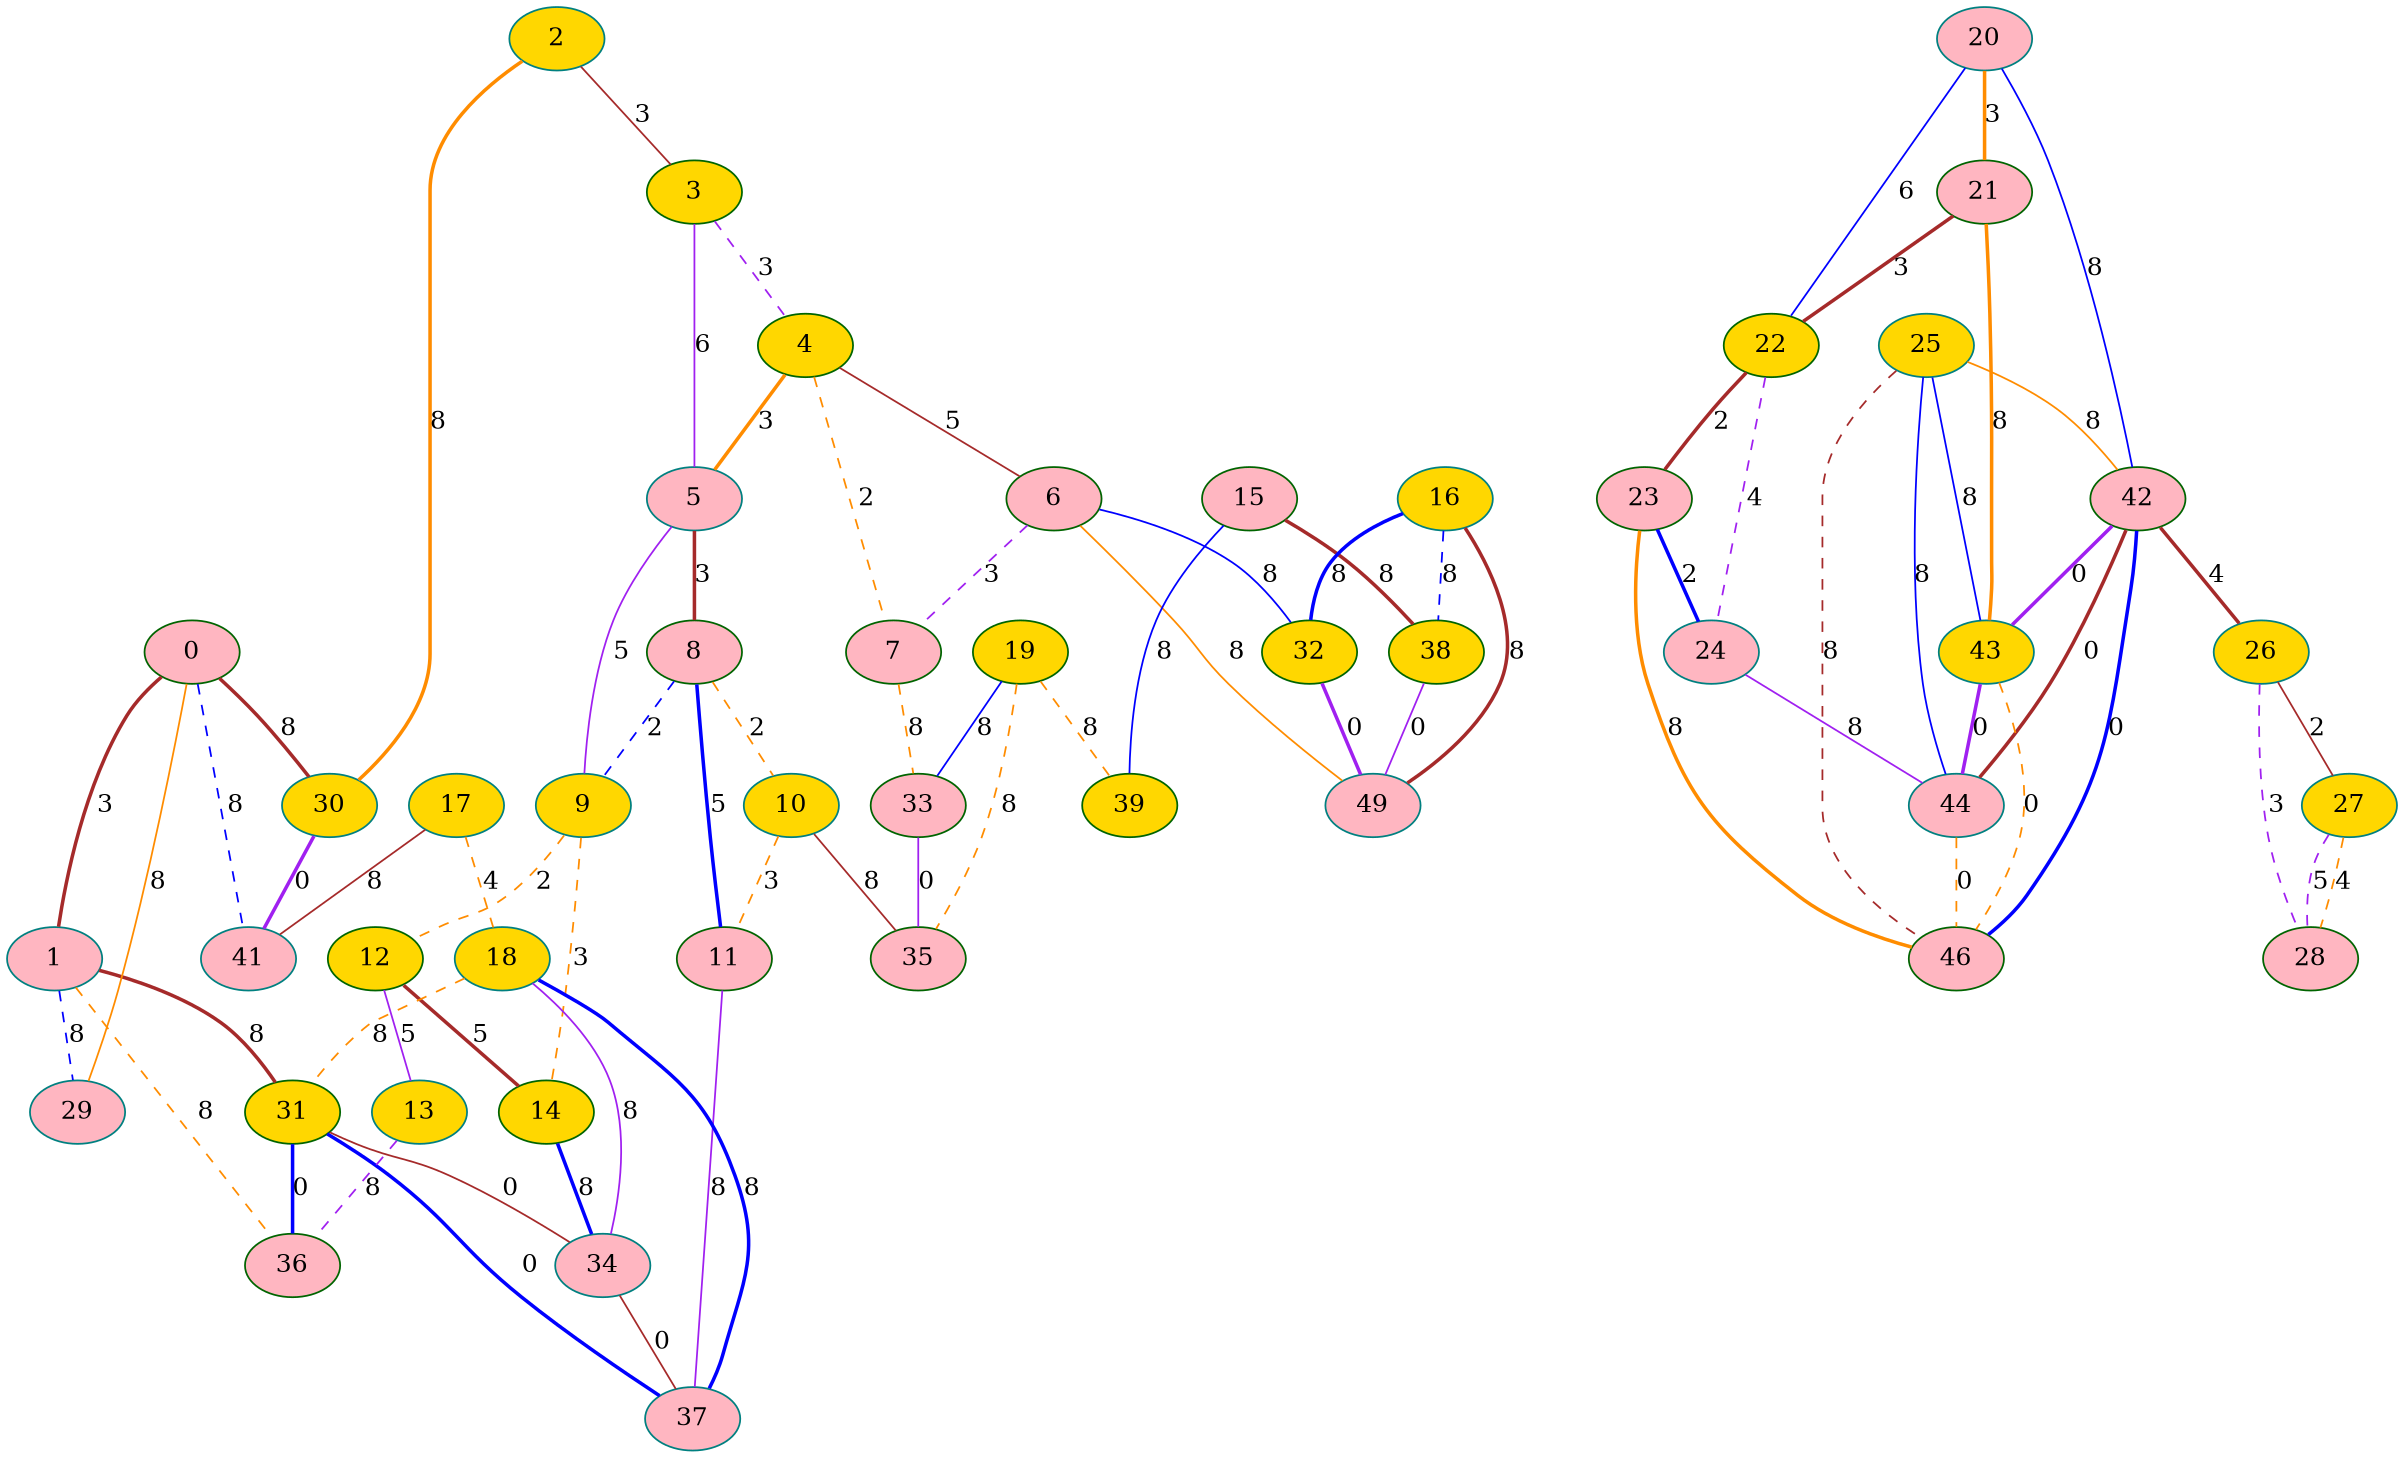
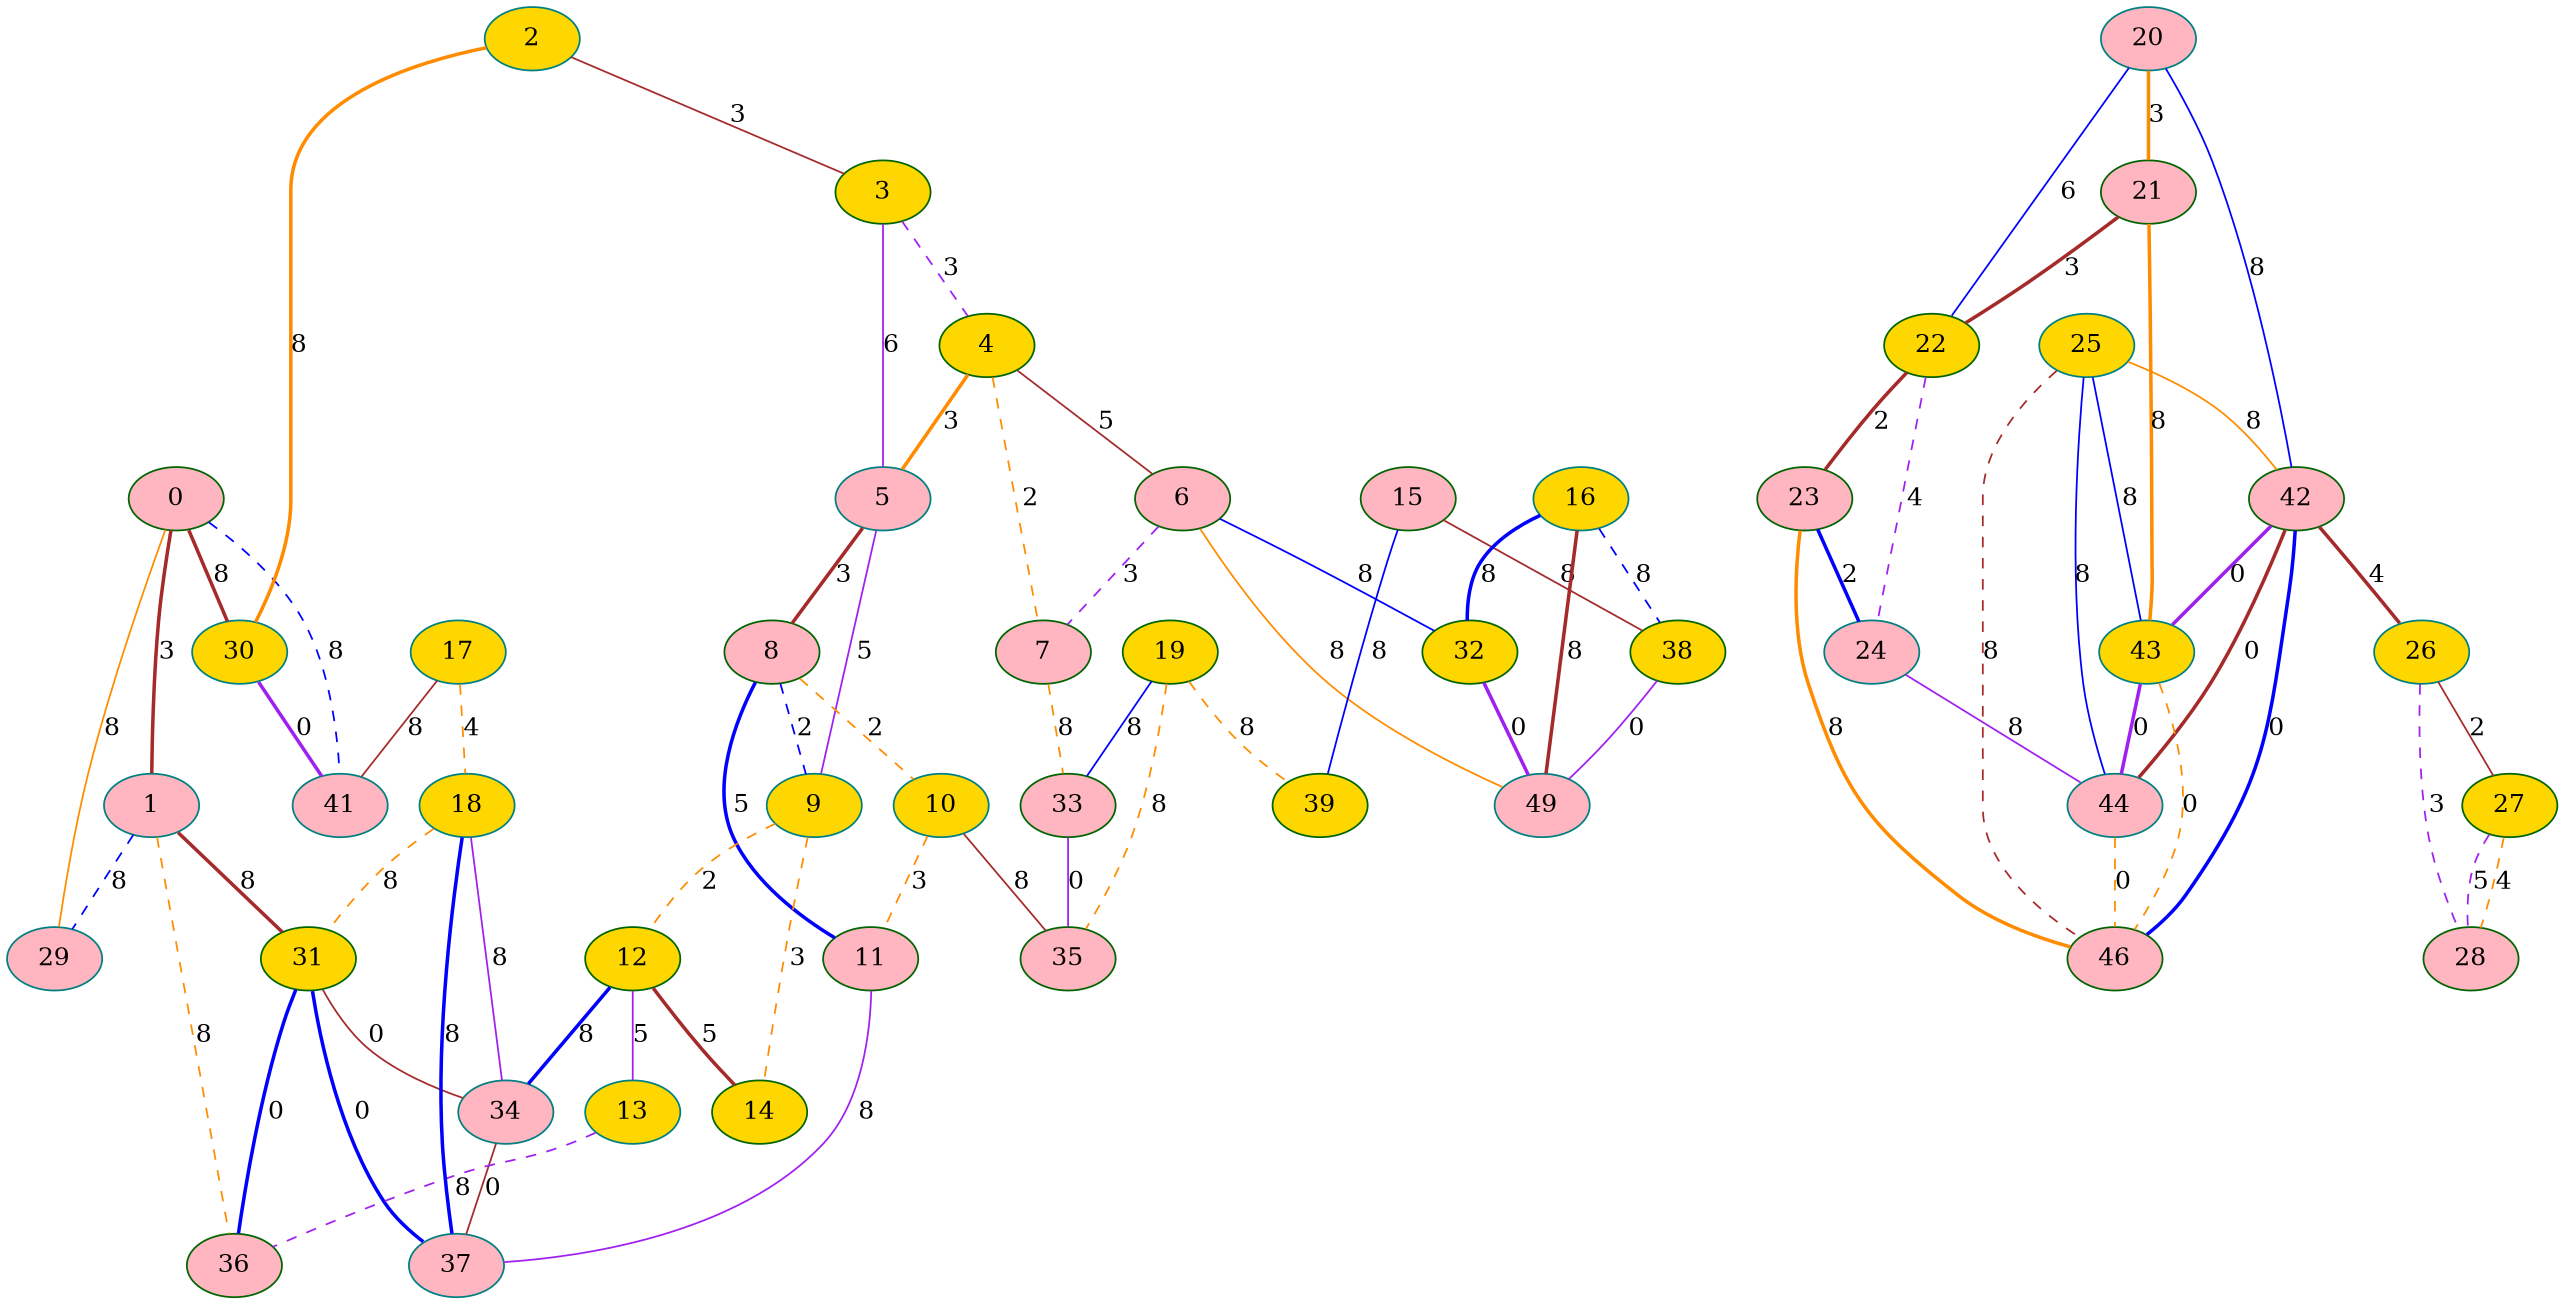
  graph {
    node [color=darkgreen fillcolor=lightpink style=filled weight=1]
    edge [color=darkorange style=bold]
    1 [color=teal]
    0
    29 [color=teal weight=4]
    30 [color=teal fillcolor=gold weight=3]
    41 [color=teal weight=3]
    31 [fillcolor=gold weight=3]
    36 [weight=3]
    37 [color=teal weight=3]
    34 [color=teal weight=3]
    2 [color=teal fillcolor=gold]
    3 [fillcolor=gold]
    4 [fillcolor=gold]
    5 [color=teal]
    6
    7
    8
    9 [color=teal fillcolor=gold]
    32 [fillcolor=gold weight=3]
    n19 [color=teal label=49 weight=3]
    33 [weight=3]
    10 [color=teal fillcolor=gold]
    11
    12 [fillcolor=gold]
    14 [fillcolor=gold]
    35 [weight=3]
    13 [color=teal fillcolor=gold]
    38 [fillcolor=gold weight=3]
    15
    39 [fillcolor=gold weight=3]
    16 [color=teal fillcolor=gold]
    17 [color=teal fillcolor=gold]
    18 [color=teal fillcolor=gold]
    19 [fillcolor=gold]
    20 [color=teal]
    21
    22 [fillcolor=gold]
    42 [weight=3]
    43 [color=teal fillcolor=gold weight=3]
    23
    24 [color=teal]
    n41 [label=46 weight=3]
    44 [color=teal weight=3]
    26 [color=teal fillcolor=gold]
    25 [color=teal fillcolor=gold]
-   27 [color=teal fillcolor=gold]
+   27 [fillcolor=gold]
    28
    1 -- 29 [color=blue label=8 style=dashed]
    1 -- 31 [color=brown label=8]
    1 -- 36 [label=8 style=dashed]
    0 -- 1 [color=brown label=3]
    0 -- 29 [label=8 style=solid]
    0 -- 30 [color=brown label=8]
    0 -- 41 [color=blue label=8 style=dashed]
    30 -- 41 [color=purple label=0]
    31 -- 36 [color=blue label=0]
    31 -- 37 [color=blue label=0]
    31 -- 34 [color=brown label=0 style=solid]
    34 -- 37 [color=brown label=0 style=solid]
    2 -- 30 [label=8]
    2 -- 3 [color=brown label=3 style=solid]
    3 -- 4 [color=purple label=3 style=dashed]
    3 -- 5 [color=purple label=6 style=solid]
    4 -- 5 [label=3]
    4 -- 6 [color=brown label=5 style=solid]
    4 -- 7 [label=2 style=dashed]
    5 -- 8 [color=brown label=3]
    5 -- 9 [color=purple label=5 style=solid]
    6 -- 7 [color=purple label=3 style=dashed]
    6 -- 32 [color=blue label=8 style=solid]
    6 -- n19 [label=8 style=solid]
    7 -- 33 [label=8 style=dashed]
    8 -- 9 [color=blue label=2 style=dashed]
    8 -- 10 [label=2 style=dashed]
    8 -- 11 [color=blue label=5]
    9 -- 12 [label=2 style=dashed]
    9 -- 14 [label=3 style=dashed]
    32 -- n19 [color=purple label=0]
    33 -- 35 [color=purple label=0 style=solid]
    10 -- 11 [label=3 style=dashed]
    10 -- 35 [color=brown label=8 style=solid]
    11 -- 37 [color=purple label=8 style=solid]
    12 -- 14 [color=brown label=5]
    12 -- 13 [color=purple label=5 style=solid]
-   14 -- 34 [color=blue label=8]
+   12 -- 34 [color=blue label=8]
    13 -- 36 [color=purple label=8 style=dashed]
    38 -- n19 [color=purple label=0 style=solid]
-   15 -- 38 [color=brown label=8]
+   15 -- 38 [color=brown label=8 style=solid]
    15 -- 39 [color=blue label=8 style=solid]
    16 -- 32 [color=blue label=8]
    16 -- n19 [color=brown label=8]
    16 -- 38 [color=blue label=8 style=dashed]
    17 -- 41 [color=brown label=8 style=solid]
    17 -- 18 [label=4 style=dashed]
    18 -- 31 [label=8 style=dashed]
    18 -- 37 [color=blue label=8]
    18 -- 34 [color=purple label=8 style=solid]
    19 -- 33 [color=blue label=8 style=solid]
    19 -- 35 [label=8 style=dashed]
    19 -- 39 [label=8 style=dashed]
    20 -- 21 [label=3]
    20 -- 22 [color=blue label=6 style=solid]
    20 -- 42 [color=blue label=8 style=solid]
    21 -- 22 [color=brown label=3]
    21 -- 43 [label=8]
    22 -- 23 [color=brown label=2]
    22 -- 24 [color=purple label=4 style=dashed]
    42 -- 43 [color=purple label=0]
    42 -- n41 [color=blue label=0]
    42 -- 44 [color=brown label=0]
    42 -- 26 [color=brown label=4]
    43 -- n41 [label=0 style=dashed]
    43 -- 44 [color=purple label=0]
    23 -- 24 [color=blue label=2]
    23 -- n41 [label=8]
    24 -- 44 [color=purple label=8 style=solid]
    44 -- n41 [label=0 style=dashed]
    26 -- 27 [color=brown label=2 style=solid]
    26 -- 28 [color=purple label=3 style=dashed]
    25 -- 42 [label=8 style=solid]
    25 -- 43 [color=blue label=8 style=solid]
    25 -- n41 [color=brown label=8 style=dashed]
    25 -- 44 [color=blue label=8 style=solid]
    27 -- 28 [color=purple label=5 style=dashed]
    27 -- 28 [label=4 style=dashed]
  }
